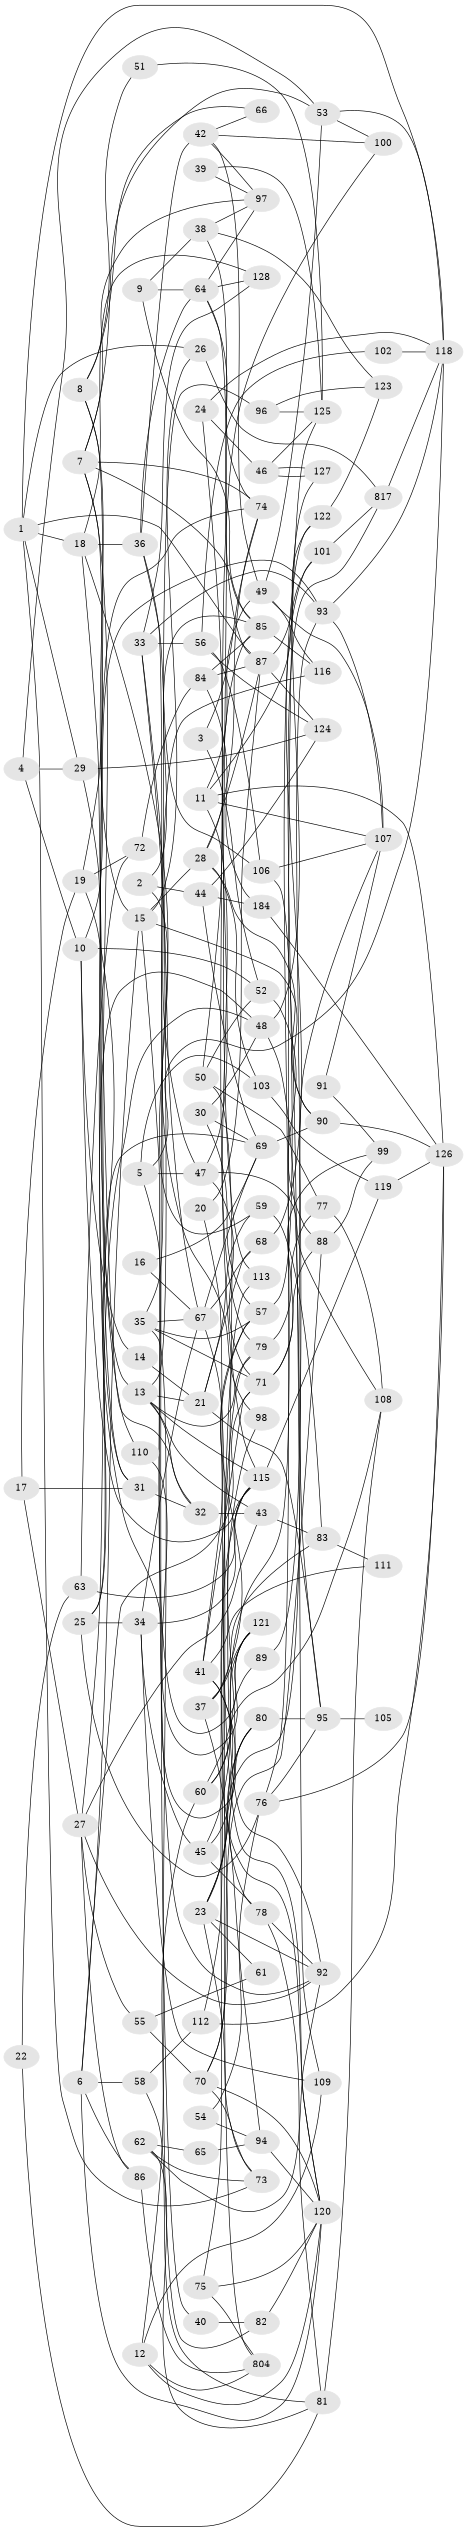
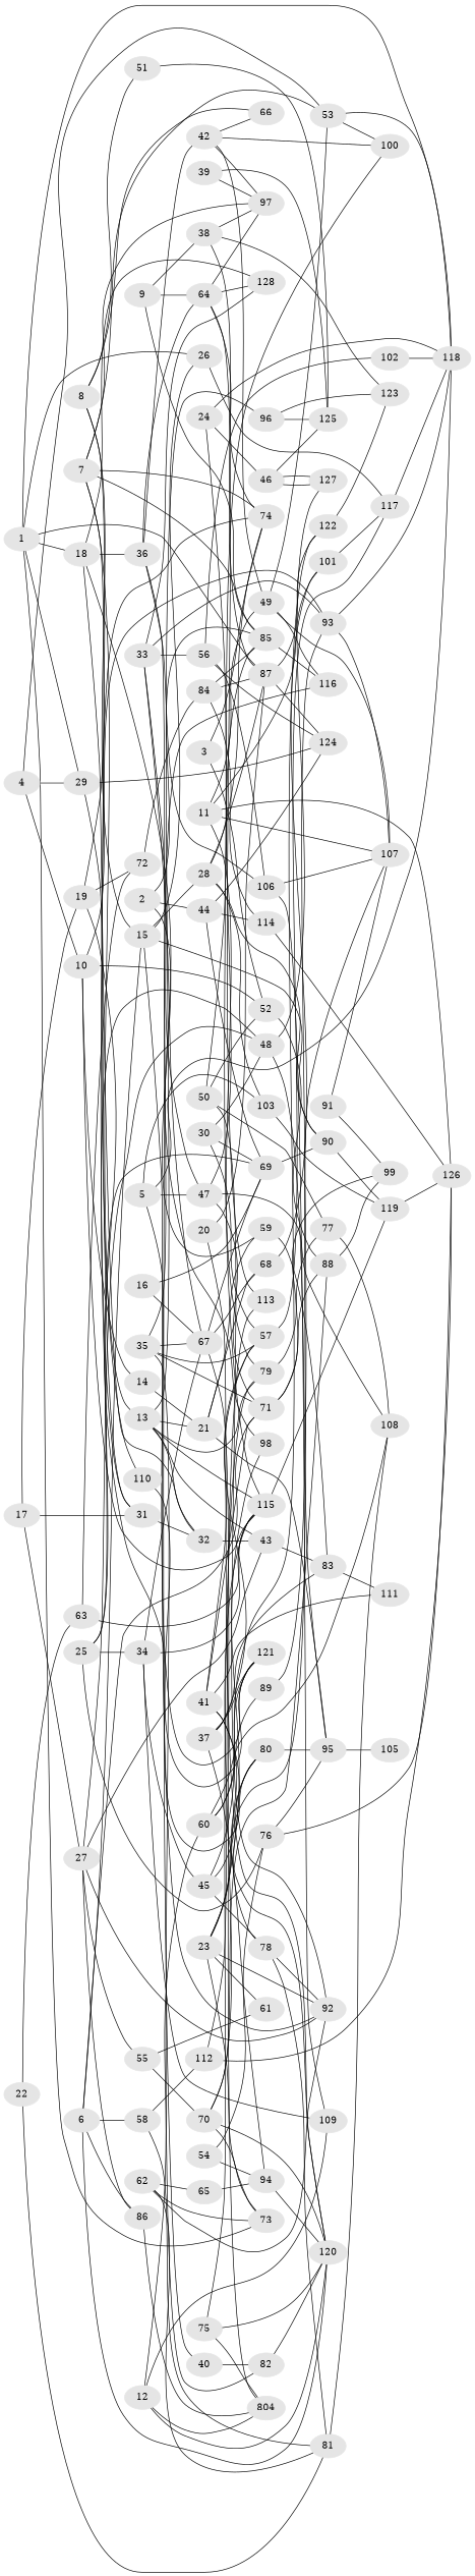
  graph {
    rankdir=LR
    node [color=gray90 style=filled]
    1
    18
    26
    29
    73
    87
    118
    32
    36
    98
    128
-   117 [label=817]
+   117
    31
    124
    122
    2
    44
    59
    85
    69
-   114 [label=184]
+   114
    83
    116
    3
    52
    74
    88
    4
    10
    53
    14
    93
    115
    100
    5
    47
    103
    121
    71
    108
    119
    6
    15
    58
    86
    120
    28
    90
    92
    81
    112
    77
    n53 [label=804]
    7
    97
    110
    8
    13
    51
    66
    79
    21
    43
    96
    125
    9
    38
    64
    123
    113
    107
    11
    49
    101
    126
    99
    12
    60
    109
    89
    68
    95
    16
    67
    17
    19
    27
    72
    80
    48
    55
    40
    42
    106
    84
    20
    105
    22
    63
    23
    61
    24
    46
    127
    25
    34
    76
    45
    70
    30
    57
    33
    56
    102
    78
    35
    82
    37
    94
    111
    39
    41
    50
    54
    62
    65
    75
    91
    1 -- 18
    1 -- 26
    1 -- 29
    1 -- 73
    1 -- 87
    1 -- 118
    18 -- 32
    18 -- 36
    18 -- 98
    18 -- 128
    26 -- 117
    29 -- 31
    29 -- 124
    87 -- 124
    87 -- 122
    32 -- 43
    36 -- 64
    36 -- 40
    36 -- 42
    36 -- 106
    117 -- 118
    31 -- 32
    122 -- 123
    2 -- 44
    2 -- 59
    2 -- 85
    44 -- 124
    44 -- 69
    44 -- 114
    59 -- 83
    85 -- 116
    69 -- 90
    114 -- 126
    83 -- 111
    3 -- 52
    3 -- 74
    52 -- 88
    88 -- 99
    4 -- 29
    4 -- 10
    4 -- 53
    10 -- 52
    10 -- 14
    10 -- 93
    10 -- 115
    53 -- 118
    53 -- 100
    14 -- 21
    93 -- 118
    93 -- 107
    115 -- 119
    5 -- 118
    5 -- 47
    5 -- 103
    5 -- 121
    47 -- 85
    47 -- 71
    47 -- 108
    103 -- 119
    71 -- 88
    71 -- 77
    119 -- 126
    6 -- 71
    6 -- 15
    6 -- 58
    6 -- 86
    6 -- 120
    15 -- 26
    15 -- 28
    15 -- 90
    15 -- 92
    58 -- 81
    58 -- 112
    86 -- n53
    28 -- 87
    28 -- 74
    28 -- 103
    28 -- 90
-   90 -- 126
+   90 -- 119
    81 -- 108
    112 -- 113
    112 -- 126
    77 -- 108
    7 -- 31
    7 -- 85
    7 -- 74
    7 -- 53
    7 -- 97
    7 -- 110
    110 -- 121
    8 -- 15
    8 -- 13
    8 -- 51
    8 -- 66
    13 -- 32
    13 -- 115
    13 -- 79
    13 -- 21
    13 -- 43
    13 -- 96
    51 -- 125
    79 -- 99
    21 -- 59
    21 -- 68
    21 -- 95
    43 -- 83
    96 -- 125
    96 -- 123
    9 -- 85
    9 -- 38
    9 -- 64
    38 -- 87
    38 -- 97
    38 -- 123
    64 -- 128
    64 -- 74
    64 -- 97
    64 -- 113
    11 -- 79
    11 -- 107
    11 -- 49
    11 -- 101
    11 -- 126
    49 -- 116
    49 -- 53
    49 -- 107
    101 -- 117
    12 -- 120
    12 -- n53
    12 -- 60
    12 -- 109
    60 -- 121
    60 -- 108
    60 -- 89
    89 -- 93
    68 -- 101
    95 -- 105
    16 -- 69
    16 -- 67
    67 -- 69
    67 -- n53
    67 -- 68
    17 -- 31
    17 -- 19
    17 -- 27
    19 -- 74
    19 -- 72
    19 -- 80
    27 -- 86
    27 -- 92
    27 -- 43
    27 -- 48
    27 -- 55
    72 -- 84
    80 -- 95
    48 -- 95
    48 -- 127
    55 -- 61
    55 -- 70
    40 -- 82
    42 -- 100
    42 -- 97
    42 -- 66
    42 -- 49
    106 -- 107
    106 -- 109
    84 -- 87
    84 -- 85
    84 -- 114
    20 -- 87
    20 -- 120
    22 -- 81
    22 -- 63
    63 -- 115
    63 -- 72
    23 -- 73
    23 -- 98
    23 -- 92
    23 -- 107
    23 -- 80
    23 -- 61
    24 -- 118
    24 -- 115
    24 -- 46
    46 -- 125
    46 -- 127
    46 -- 127
    25 -- 69
    25 -- 48
    25 -- 34
    25 -- 76
    34 -- 115
    34 -- 109
    34 -- 67
    34 -- 45
-   76 -- 125
    76 -- 126
    76 -- 95
    45 -- 122
    45 -- 80
    45 -- 78
    70 -- 73
    70 -- 88
    70 -- 115
    70 -- 120
    30 -- 69
    30 -- 48
    30 -- 57
    57 -- 117
    33 -- 128
    33 -- 93
    33 -- 47
    33 -- 67
    33 -- 56
    56 -- 124
    56 -- 106
    56 -- 102
    102 -- 118
    78 -- 92
    78 -- 81
    35 -- 116
    35 -- 71
    35 -- 67
    35 -- 57
    35 -- 82
    82 -- 120
    37 -- 83
    37 -- 121
    37 -- 57
    37 -- 94
    94 -- 120
    39 -- 97
    39 -- 125
    41 -- 71
    41 -- 120
    41 -- 57
    41 -- 78
    41 -- 111
    50 -- 52
    50 -- 100
    50 -- 92
    50 -- 77
    54 -- 76
    54 -- 94
    62 -- 73
    62 -- 92
    62 -- 81
    62 -- 65
    65 -- 94
    75 -- 120
    75 -- n53
    75 -- 79
    91 -- 107
    91 -- 99
  }
